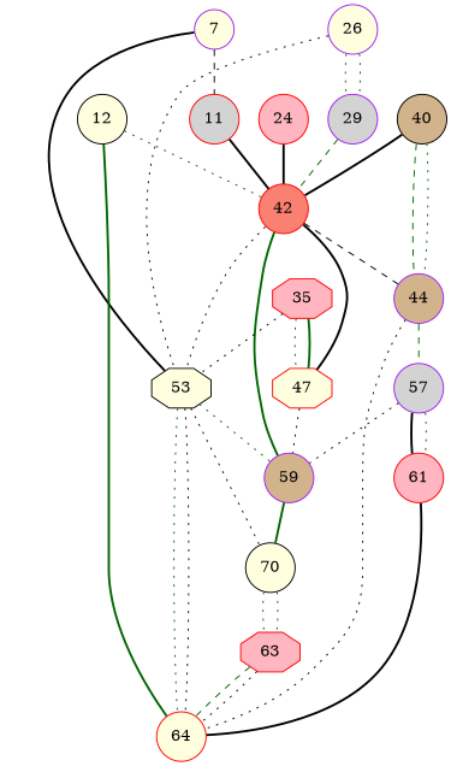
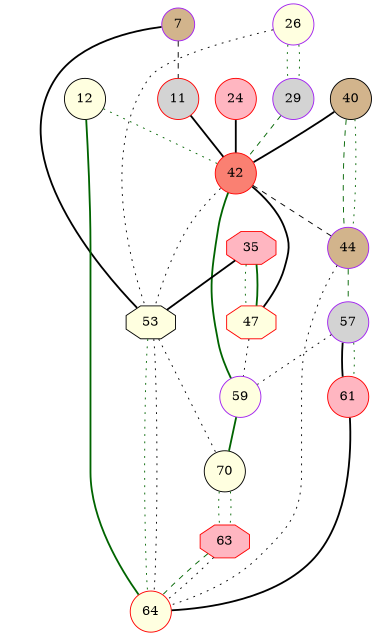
  graph {
    node [color=red fillcolor=lightyellow shape=circle style=filled]
    edge [color=black style=dotted]
-   7 [color=purple super="+2"]
+   7 [color=purple fillcolor=tan super="+2"]
    11 [fillcolor=lightgrey super="+10"]
    53 [color=black shape=octagon super="+37+20"]
    42 [fillcolor=salmon super="+31+30+23+41"]
    12 [color=black super="+4"]
    64 [super="+5+38"]
-   59 [color=purple fillcolor=tan super="+45+48+58+50"]
+   59 [color=purple super="+45+48+58+50"]
    n8 [color=black label=70 super="+54+55"]
    44 [color=purple fillcolor=tan super="+39+33+22"]
    47 [shape=octagon super="+46+34"]
    57 [color=purple fillcolor=lightgrey super="+56"]
    24 [fillcolor=lightpink]
    26 [color=purple super="+25"]
    29 [color=purple fillcolor=lightgrey]
    35 [fillcolor=lightpink shape=octagon]
    40 [color=black fillcolor=tan]
    61 [fillcolor=lightpink]
    63 [fillcolor=lightpink shape=octagon super="+62"]
    7 -- 11 [style=dashed weight=2]
    7 -- 53 [style=bold]
    11 -- 42 [style=bold weight=2]
    53 -- 64 [color=darkgreen weight=3]
    53 -- 64
-   53 -- 59 [color=darkgreen]
    53 -- n8
    42 -- 53
    42 -- 59 [color=darkgreen style=bold]
    42 -- 44 [style=dashed weight=2]
    42 -- 47 [style=bold weight=2]
    12 -- 42 [color=darkgreen]
    12 -- 64 [color=darkgreen style=bold weight=2]
    59 -- n8 [color=darkgreen style=bold weight=3]
    n8 -- 63 [color=darkgreen weight=3]
    n8 -- 63 [color=darkgreen]
    44 -- 64
    44 -- 57 [color=darkgreen style=dashed]
    47 -- 59 [weight=2]
    57 -- 59
    57 -- 61 [style=bold weight=2]
    57 -- 61 [color=darkgreen]
    24 -- 42 [style=bold weight=3]
    26 -- 53 [weight=2]
    26 -- 29 [color=darkgreen weight=2]
    26 -- 29 [color=darkgreen]
    29 -- 42 [color=darkgreen style=dashed]
-   35 -- 53
+   35 -- 53 [style=bold]
    35 -- 47 [color=darkgreen weight=2]
    35 -- 47 [color=darkgreen style=bold]
    40 -- 42 [style=bold]
    40 -- 44 [color=darkgreen style=dashed weight=2]
    40 -- 44 [color=darkgreen]
    61 -- 64 [style=bold]
    63 -- 64 [color=darkgreen style=dashed]
    63 -- 64
  }
